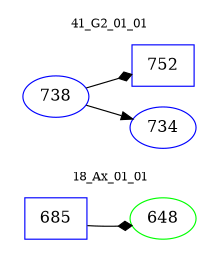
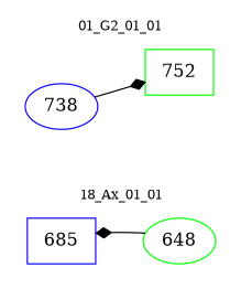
  digraph {
    rankdir=LR
    node [color=blue shape=ellipse]
    edge [arrowhead=diamond color=black]
    n1 [label=685 shape=box]
    n2 [color=green label=648]
    n3 [label=738]
-   n4 [label=734]
-   n5 [label=752 shape=box]
+   n5 [color=green label=752 shape=box]
    subgraph cluster_1 {
      color=white
      fontsize=10
      label="18_Ax_01_01"
      n1
      n2
    }
    subgraph cluster_2 {
      color=white
      fontsize=10
-     label="41_G2_01_01"
+     label="01_G2_01_01"
      n3
-     n4
      n5
    }
-   n1 -> n2
-   n3 -> n4 [arrowhead=normal]
+   n2 -> n1
    n3 -> n5
  }
